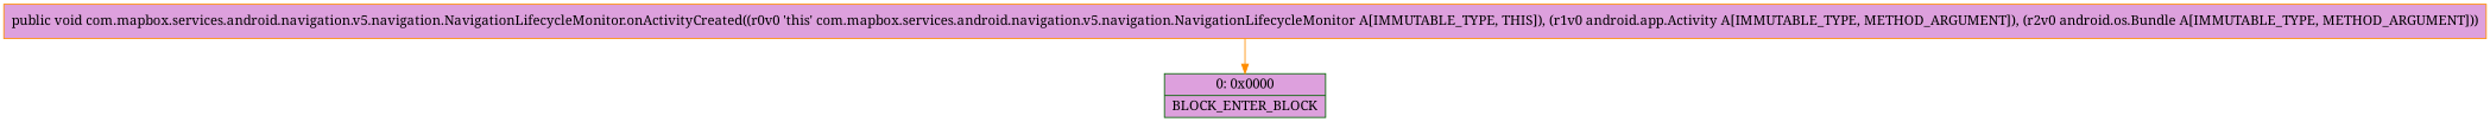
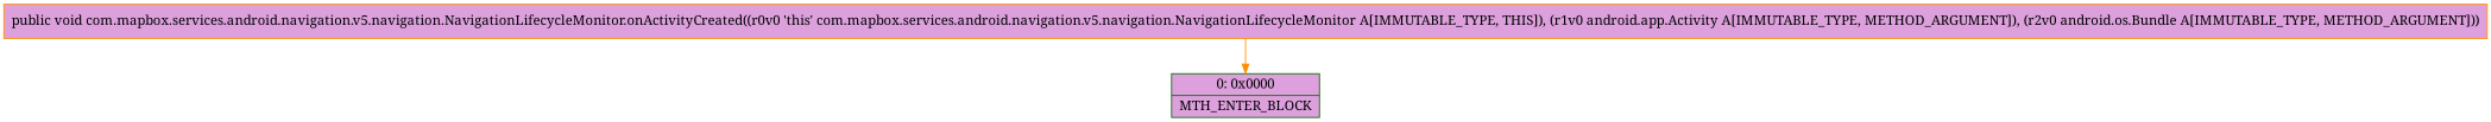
  digraph {
    fontname="Noto Serif"
    node [shape=record style=filled fillcolor=plum fontname="Noto Serif"]
-   n1 [color=darkgreen label="{0\:\ 0x0000|BLOCK_ENTER_BLOCK\l}"]
+   n1 [color=darkgreen label="{0\:\ 0x0000|MTH_ENTER_BLOCK\l}"]
    n2 [label="{public void com.mapbox.services.android.navigation.v5.navigation.NavigationLifecycleMonitor.onActivityCreated((r0v0 'this' com.mapbox.services.android.navigation.v5.navigation.NavigationLifecycleMonitor A[IMMUTABLE_TYPE, THIS]), (r1v0 android.app.Activity A[IMMUTABLE_TYPE, METHOD_ARGUMENT]), (r2v0 android.os.Bundle A[IMMUTABLE_TYPE, METHOD_ARGUMENT])) }" color=darkorange]
    subgraph cluster_1 {
      label="R(0)"
    }
    n2 -> n1 [color=darkorange style=solid fontname="Noto Serif"]
  }
